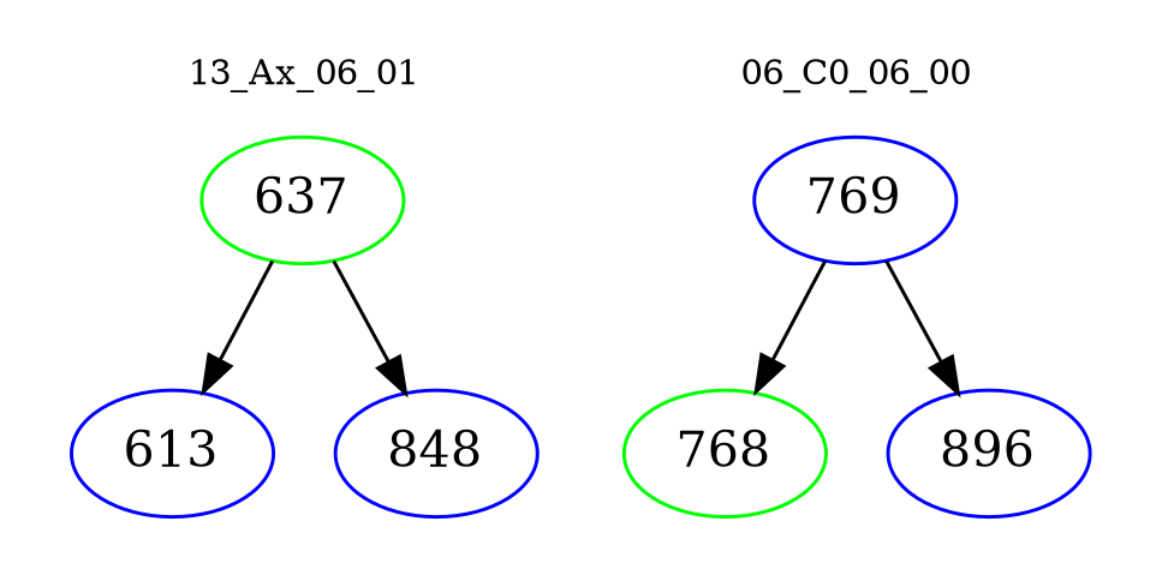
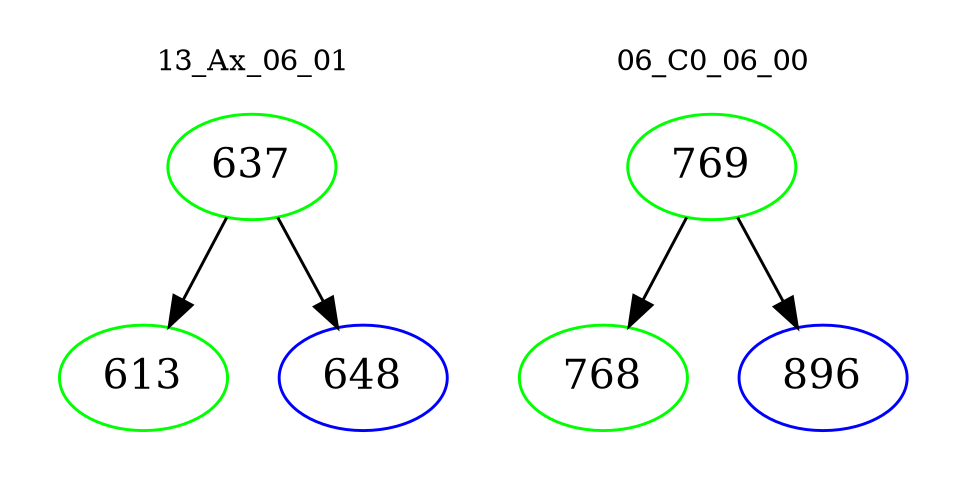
  digraph {
    node [color=green]
    edge [color=black]
    n1 [label=637]
-   n2 [color=blue label=613]
-   n3 [color=blue label=848]
-   n4 [color=blue label=769]
+   n2 [label=613]
+   n3 [color=blue label=648]
+   n4 [label=769]
    n5 [label=768]
    n6 [color=blue label=896]
    subgraph cluster_1 {
      color=white
      fontsize=10
      label="13_Ax_06_01"
      n1
      n2
      n3
    }
    subgraph cluster_2 {
      color=white
      fontsize=10
      label="06_C0_06_00"
      n4
      n5
      n6
    }
    n1 -> n2
    n1 -> n3
    n4 -> n5
    n4 -> n6
  }
